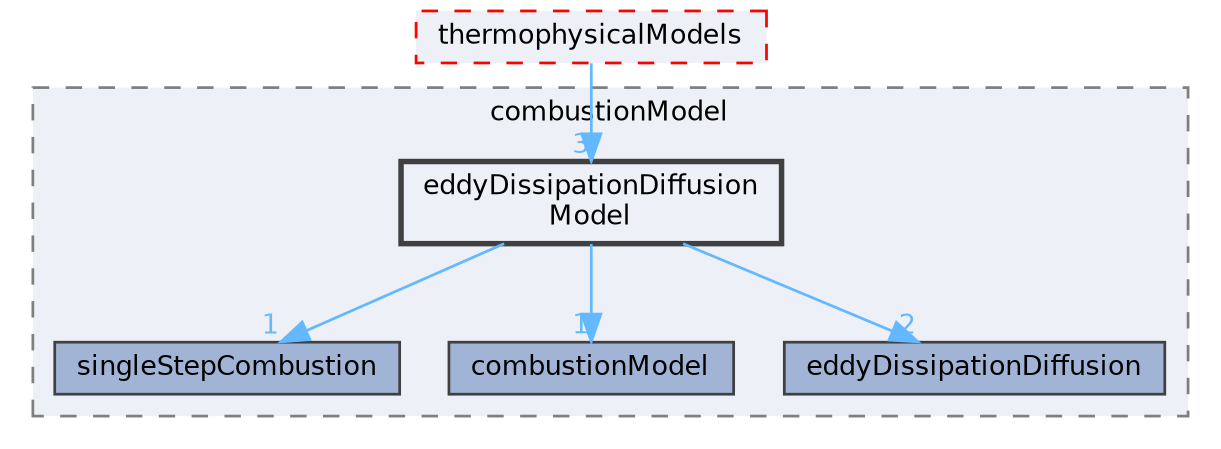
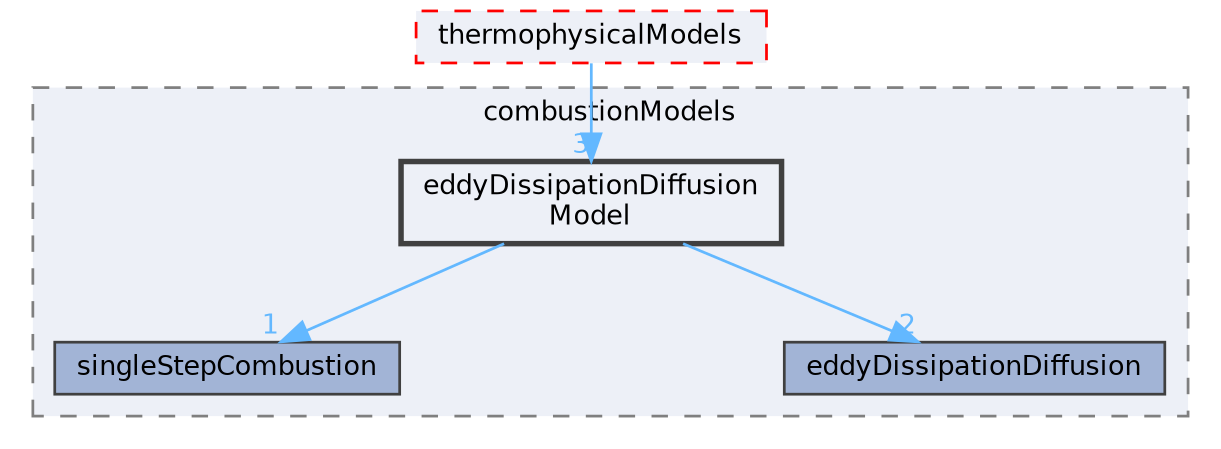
  digraph {
    compound=true
    node [color=grey25 fillcolor="#a2b4d6" fontname=Helvetica fontsize=10 shape=box style=filled]
    edge [color=steelblue1 fontcolor=steelblue1 fontname=Helvetica fontsize=10 headlabel=1 labeldistance=1.5 labelfontname=Helvetica labelfontsize=10]
    n1 [height=0.2 label=singleStepCombustion width=0.4]
-   n2 [height=0.2 label=combustionModel width=0.4]
    n3 [height=0.2 label=eddyDissipationDiffusion width=0.4]
    n4 [fillcolor="#edf0f7" height=0.2 label="eddyDissipationDiffusion\lModel" style="filled,bold" width=0.4]
    n5 [color=red fillcolor="#edf0f7" height=0.2 label=thermophysicalModels style="filled,dashed" width=0.4]
    subgraph cluster_1 {
      bgcolor="#edf0f7"
      fontname=Helvetica
      fontsize=10
-     label=combustionModel
+     label=combustionModels
      pencolor=grey50
      style="filled,dashed"
      n1
-     n2
      n3
      n4
    }
    n4 -> n1
-   n4 -> n2
    n4 -> n3 [headlabel=2]
    n5 -> n4 [headlabel=3]
  }
